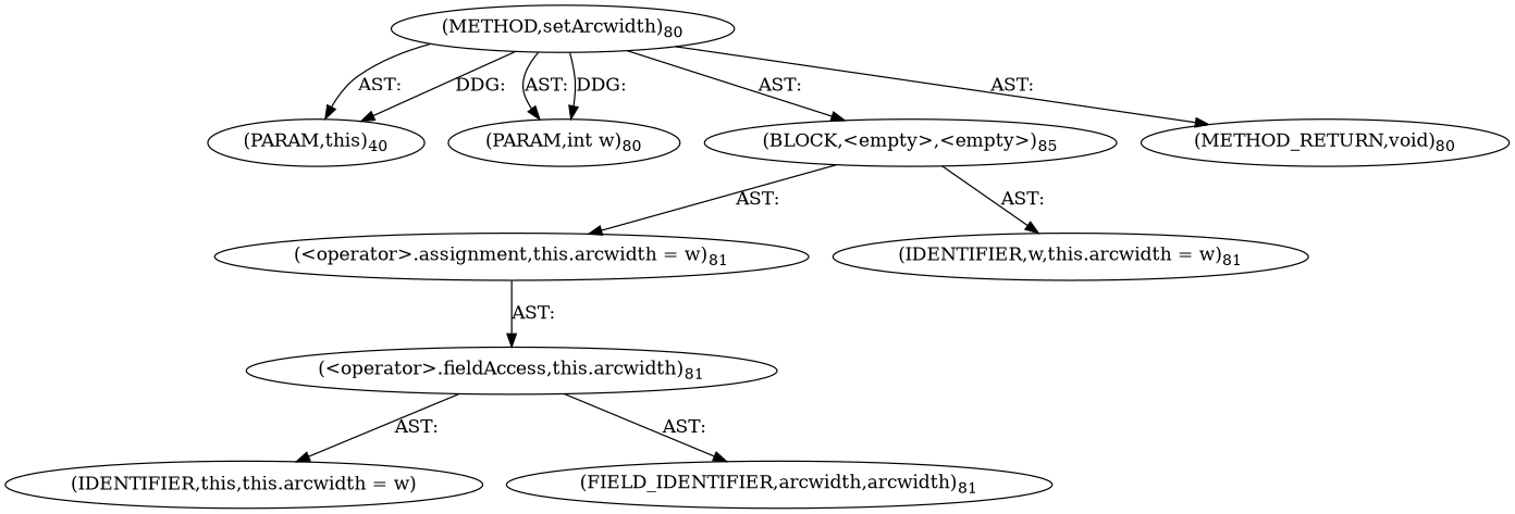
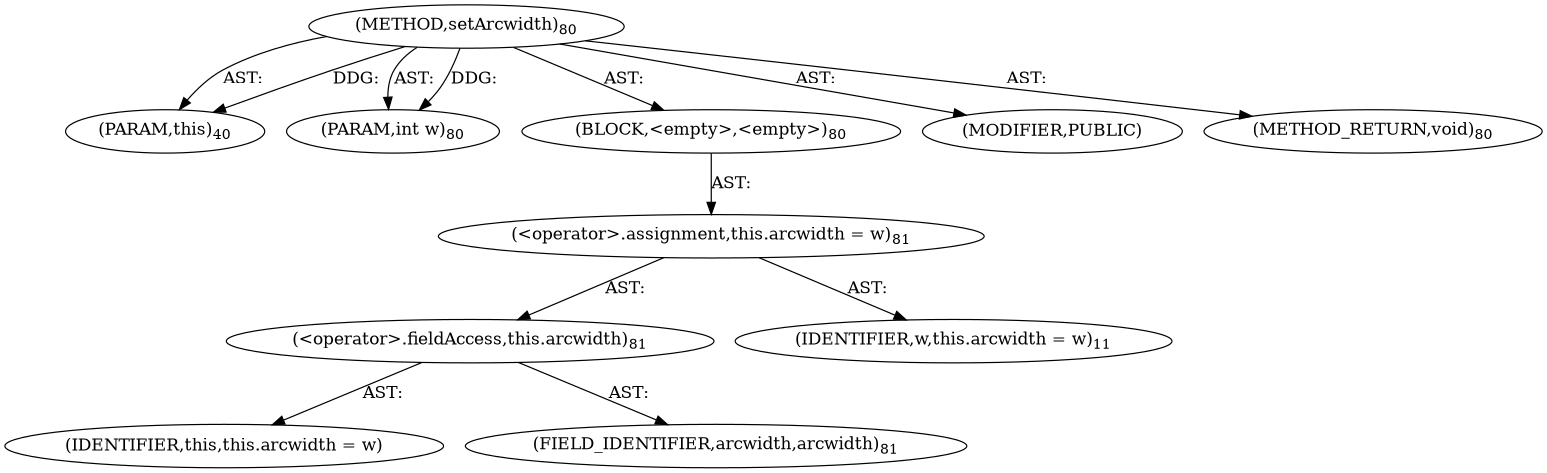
  digraph {
    n1 [label=<(METHOD,setArcwidth)<SUB>80</SUB>>]
    n2 [label=<(PARAM,this)<SUB>40</SUB>>]
    n3 [label=<(PARAM,int w)<SUB>80</SUB>>]
-   n4 [label=<(BLOCK,&lt;empty&gt;,&lt;empty&gt;)<SUB>85</SUB>>]
+   n4 [label=<(BLOCK,&lt;empty&gt;,&lt;empty&gt;)<SUB>80</SUB>>]
+   n5 [label=<(MODIFIER,PUBLIC)>]
    n6 [label=<(METHOD_RETURN,void)<SUB>80</SUB>>]
    n7 [label=<(&lt;operator&gt;.assignment,this.arcwidth = w)<SUB>81</SUB>>]
    n8 [label=<(&lt;operator&gt;.fieldAccess,this.arcwidth)<SUB>81</SUB>>]
-   n9 [label=<(IDENTIFIER,w,this.arcwidth = w)<SUB>81</SUB>>]
+   n9 [label=<(IDENTIFIER,w,this.arcwidth = w)<SUB>11</SUB>>]
    n10 [label=<(IDENTIFIER,this,this.arcwidth = w)>]
    n11 [label=<(FIELD_IDENTIFIER,arcwidth,arcwidth)<SUB>81</SUB>>]
    n1 -> n2 [label="AST: "]
    n1 -> n2 [label="DDG: "]
    n1 -> n3 [label="AST: "]
    n1 -> n3 [label="DDG: "]
    n1 -> n4 [label="AST: "]
+   n1 -> n5 [label="AST: "]
    n1 -> n6 [label="AST: "]
    n4 -> n7 [label="AST: "]
    n7 -> n8 [label="AST: "]
-   n4 -> n9 [label="AST: "]
+   n7 -> n9 [label="AST: "]
    n8 -> n10 [label="AST: "]
    n8 -> n11 [label="AST: "]
  }
